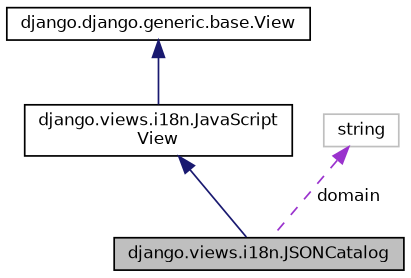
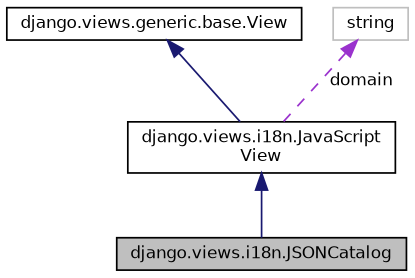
  digraph {
    node [color=black fillcolor=white fontname=Helvetica fontsize=10 shape=record style=filled]
    edge [color=midnightblue dir=back fontname=Helvetica fontsize=10 labelfontname=Helvetica labelfontsize=10 style=solid]
    n1 [fillcolor=grey75 fontcolor=black height=0.2 label="django.views.i18n.JSONCatalog" width=0.4]
    n2 [height=0.2 label="django.views.i18n.JavaScript\lView" width=0.4]
-   n3 [height=0.2 label="django.django.generic.base.View" width=0.4]
+   n3 [height=0.2 label="django.views.generic.base.View" width=0.4]
    n4 [color=grey75 height=0.2 label=string width=0.4]
    n2 -> n1
    n3 -> n2
-   n4 -> n1 [color=darkorchid3 label=" domain" style=dashed]
+   n4 -> n2 [color=darkorchid3 label=" domain" style=dashed]
  }
